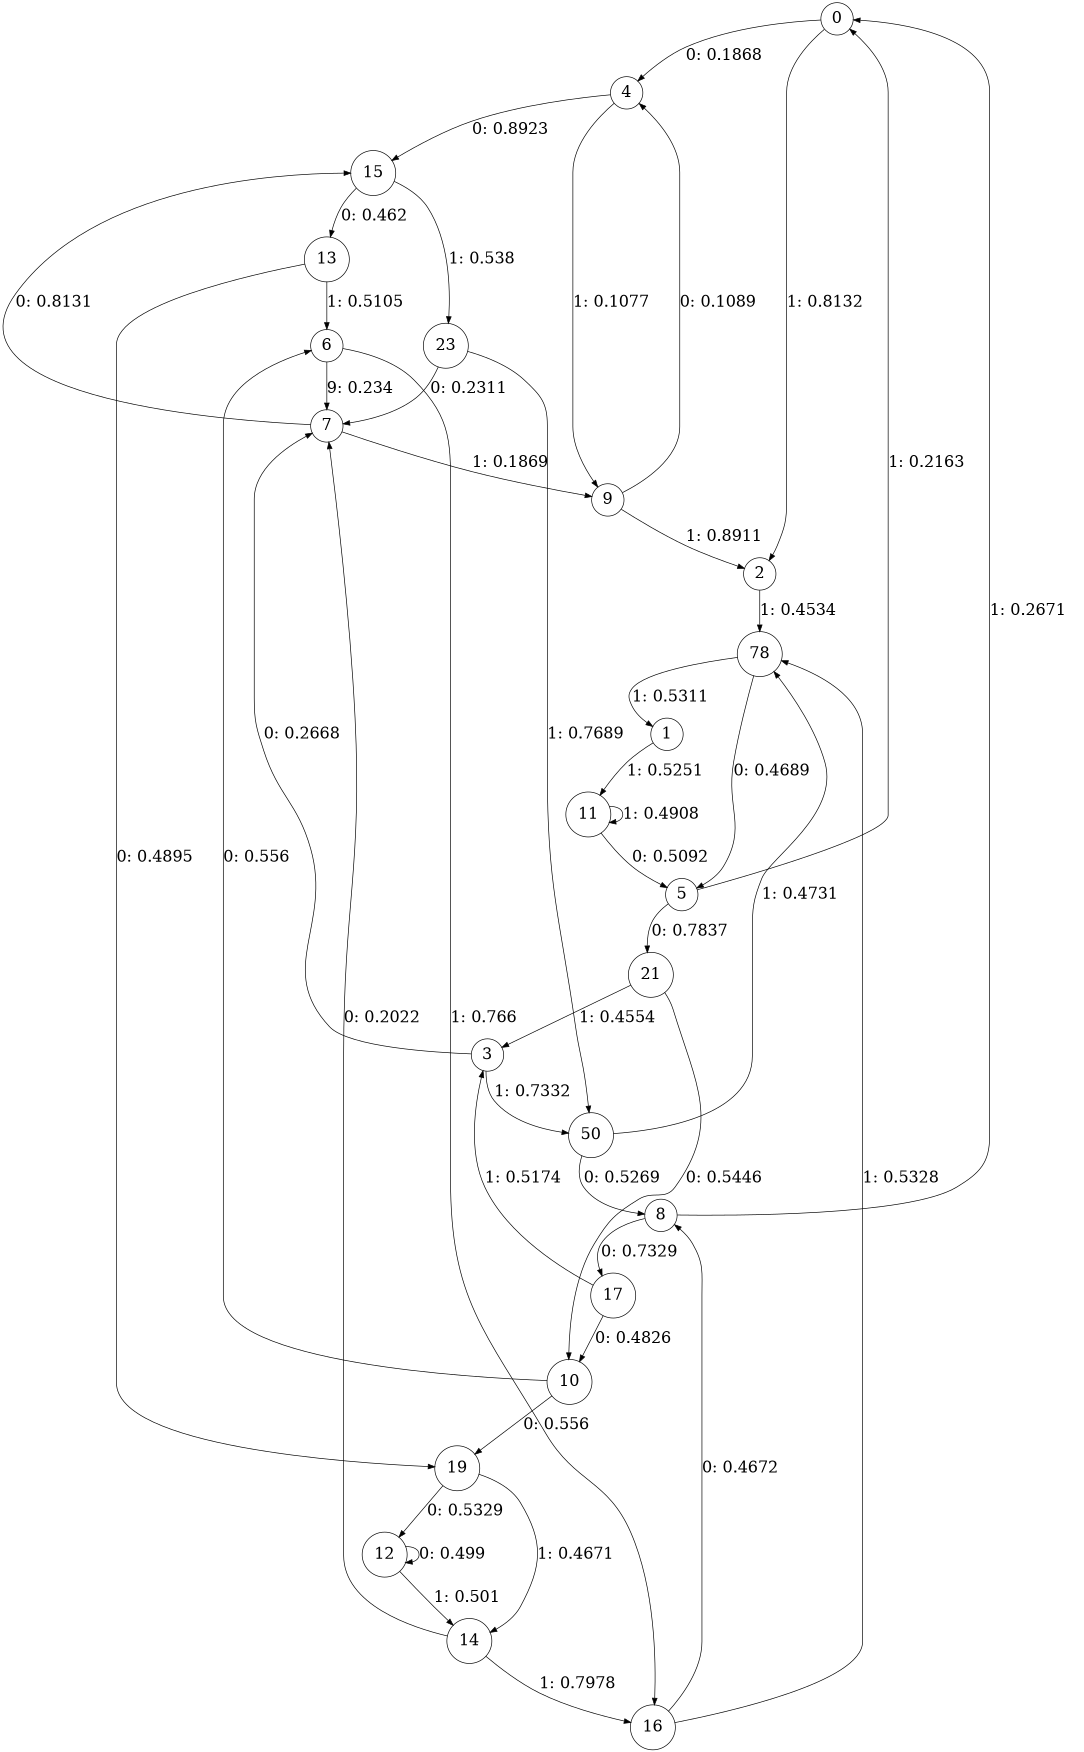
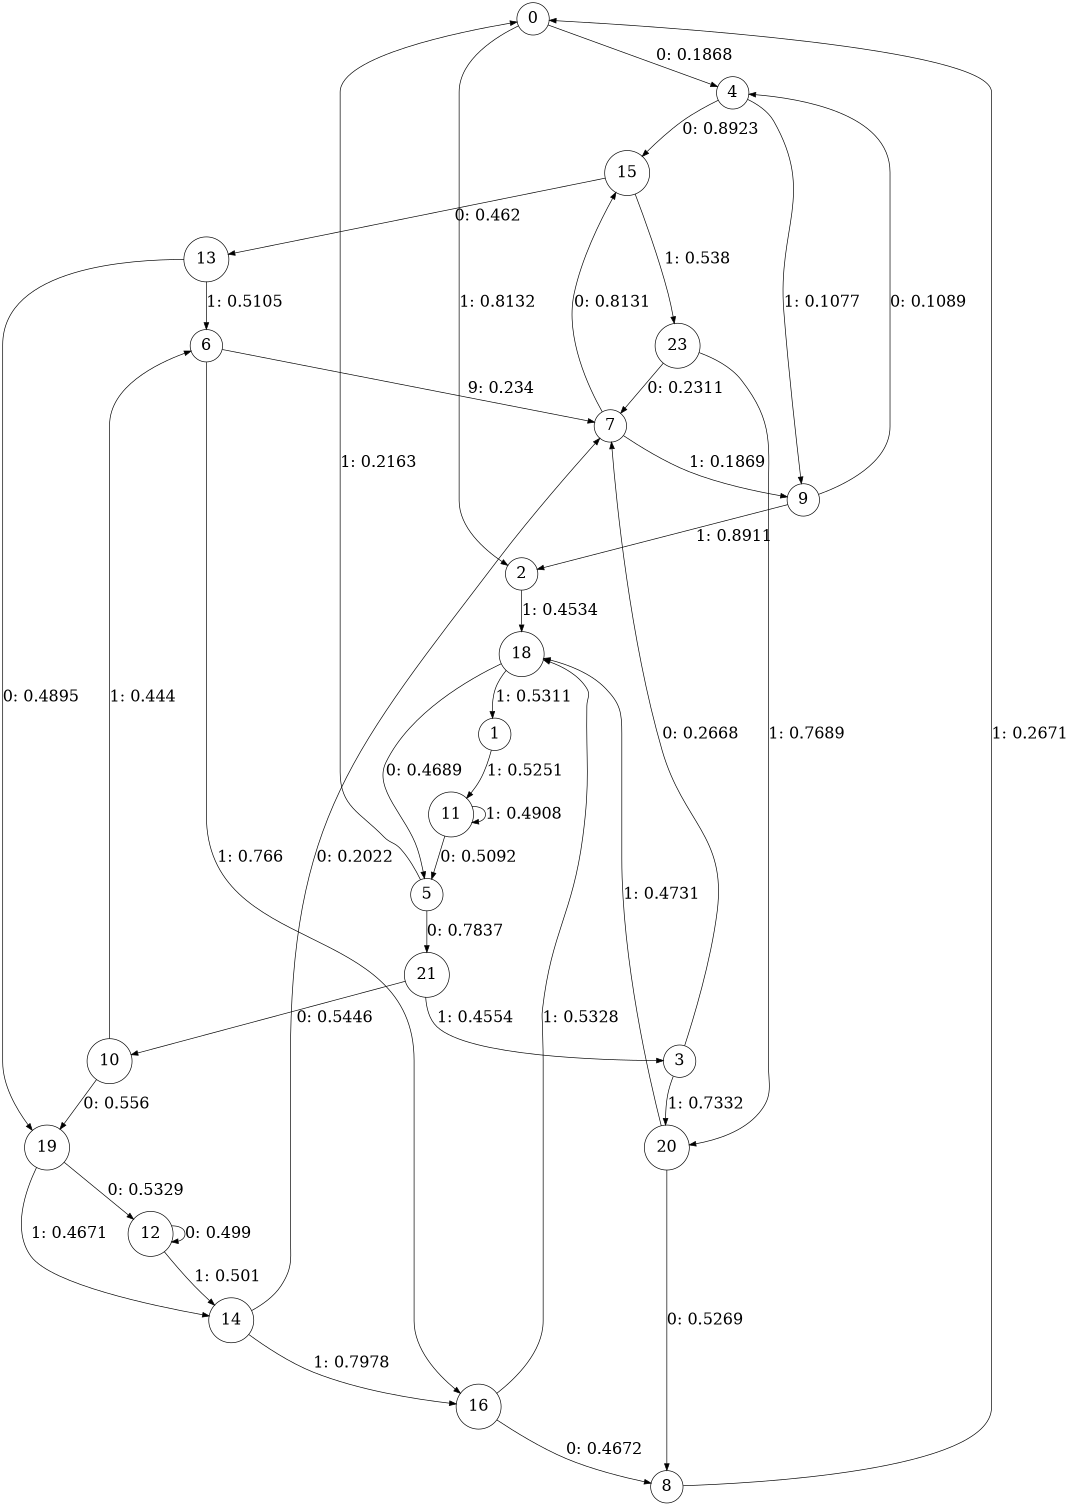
  digraph {
    node [fontsize=24 shape=circle]
    edge [fontsize=24]
    0
    4
    2
    15
    9
-   18 [label=78]
+   18
    13
    23
    1
    5
    11
    21
    3
    10
-   17
    7
-   20 [label=50]
+   20
    8
    6
    19
    16
    12
    14
    0 -> 4 [label="0: 0.1868   "]
    0 -> 2 [label="1: 0.8132   "]
    4 -> 15 [label="0: 0.8923   "]
    4 -> 9 [label="1: 0.1077   "]
    2 -> 18 [label="1: 0.4534   "]
    15 -> 13 [label="0: 0.462    "]
    15 -> 23 [label="1: 0.538    "]
    9 -> 4 [label="0: 0.1089   "]
    9 -> 2 [label="1: 0.8911   "]
    18 -> 1 [label="1: 0.5311   "]
    18 -> 5 [label="0: 0.4689   "]
    13 -> 6 [label="1: 0.5105   "]
    13 -> 19 [label="0: 0.4895   "]
    23 -> 7 [label="0: 0.2311   "]
    23 -> 20 [label="1: 0.7689   "]
    1 -> 11 [label="1: 0.5251   "]
    5 -> 0 [label="1: 0.2163   "]
    5 -> 21 [label="0: 0.7837   "]
    11 -> 5 [label="0: 0.5092   "]
    11 -> 11 [label="1: 0.4908   "]
    21 -> 3 [label="1: 0.4554   "]
    21 -> 10 [label="0: 0.5446   "]
    3 -> 7 [label="0: 0.2668   "]
    3 -> 20 [label="1: 0.7332   "]
-   10 -> 6 [label="0: 0.556    "]
+   10 -> 6 [label="1: 0.444    "]
    10 -> 19 [label="0: 0.556    "]
-   17 -> 3 [label="1: 0.5174   "]
-   17 -> 10 [label="0: 0.4826   "]
    7 -> 15 [label="0: 0.8131   "]
    7 -> 9 [label="1: 0.1869   "]
    20 -> 18 [label="1: 0.4731   "]
    20 -> 8 [label="0: 0.5269   "]
    8 -> 0 [label="1: 0.2671   "]
-   8 -> 17 [label="0: 0.7329   "]
    6 -> 7 [label="9: 0.234    "]
    6 -> 16 [label="1: 0.766    "]
    19 -> 12 [label="0: 0.5329   "]
    19 -> 14 [label="1: 0.4671   "]
    16 -> 18 [label="1: 0.5328   "]
    16 -> 8 [label="0: 0.4672   "]
    12 -> 12 [label="0: 0.499    "]
    12 -> 14 [label="1: 0.501    "]
    14 -> 7 [label="0: 0.2022   "]
    14 -> 16 [label="1: 0.7978   "]
  }
